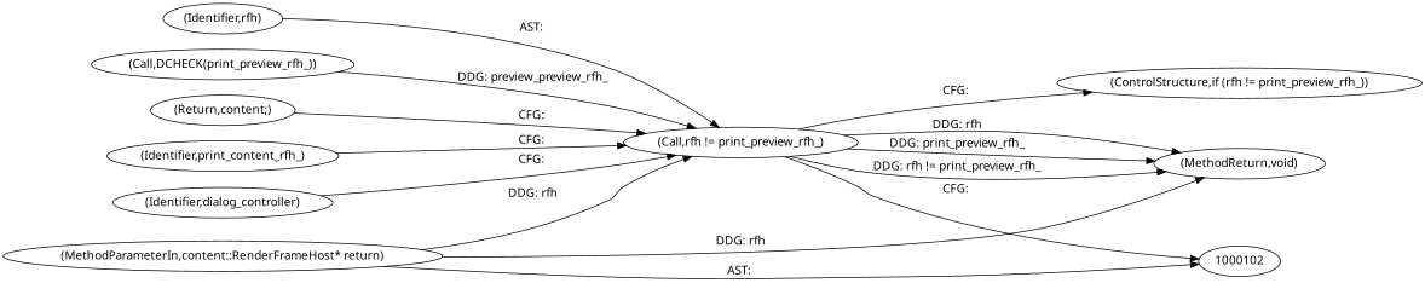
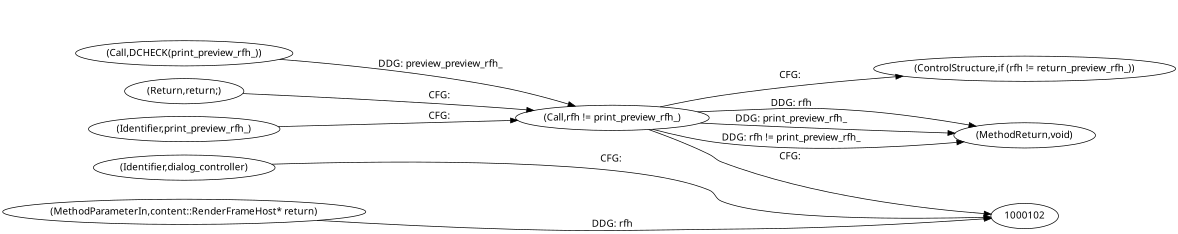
  digraph {
    fontname="Noto Sans"
    rankdir=LR
    node [fontname="Noto Sans"]
    edge [fontname="Noto Sans"]
    n1 [label="(MethodParameterIn,content::RenderFrameHost* return)"]
    n2 [label="(Call,rfh != print_preview_rfh_)"]
    n3 [label="(MethodReturn,void)"]
    1000102
-   n5 [label="(ControlStructure,if (rfh != print_preview_rfh_))"]
-   n6 [label="(Identifier,print_content_rfh_)"]
-   n7 [label="(Identifier,rfh)"]
+   n5 [label="(ControlStructure,if (rfh != return_preview_rfh_))"]
+   n6 [label="(Identifier,print_preview_rfh_)"]
    n8 [label="(Identifier,dialog_controller)"]
-   n9 [label="(Return,content;)"]
+   n9 [label="(Return,return;)"]
    n10 [label="(Call,DCHECK(print_preview_rfh_))"]
-   n1 -> n2 [label="DDG: rfh"]
-   n1 -> n3 [label="DDG: rfh"]
-   n1 -> 1000102 [label="AST: "]
+   n1 -> 1000102 [label="DDG: rfh"]
    n2 -> n3 [label="DDG: rfh"]
    n2 -> n3 [label="DDG: print_preview_rfh_"]
    n2 -> n3 [label="DDG: rfh != print_preview_rfh_"]
    n2 -> 1000102 [label="CFG: "]
    n2 -> n5 [label="CFG: "]
    n6 -> n2 [label="CFG: "]
-   n7 -> n2 [label="AST: "]
-   n8 -> n2 [label="CFG: "]
+   n8 -> 1000102 [label="CFG: "]
    n9 -> n2 [label="CFG: "]
    n10 -> n2 [label="DDG: preview_preview_rfh_"]
  }
